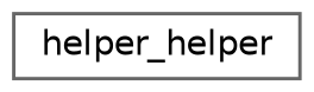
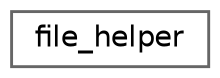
  digraph {
    rankdir=LR
-   n1 [color=grey40 fillcolor=white fontname=Helvetica fontsize=10 height=0.2 label=helper_helper shape=box style=filled width=0.4]
+   n1 [color=grey40 fillcolor=white fontname=Helvetica fontsize=10 height=0.2 label=file_helper shape=box style=filled width=0.4]
  }
